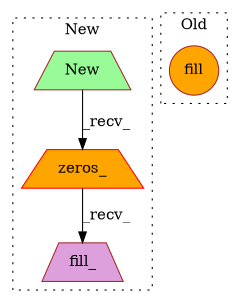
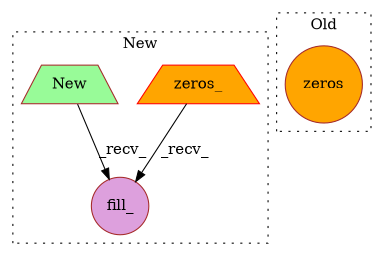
  digraph {
    node [a=32 color=brown fillcolor=orange l="6,1" shape=trapezium style=filled]
    edge [style=solid]
    n1 [color=red l="8,1" label=zeros_ s="2413,2448"]
    n2 [fillcolor=palegreen l=5 label=New s=2407]
-   n3 [fillcolor=plum label=fill_ s="2450,2457"]
-   n4 [label=fill s="2371,2415" shape=circle]
+   n3 [fillcolor=plum label=fill_ s="2450,2457" shape=circle]
+   n4 [label=zeros s="2371,2415" shape=circle]
    subgraph cluster_1 {
      label=New
      style=dotted
      n1
      n2
      n3
    }
    subgraph cluster_2 {
      label=Old
      style=dotted
      n4
    }
    n1 -> n3 [label=_recv_]
-   n2 -> n1 [label=_recv_]
+   n2 -> n3 [label=_recv_]
  }
